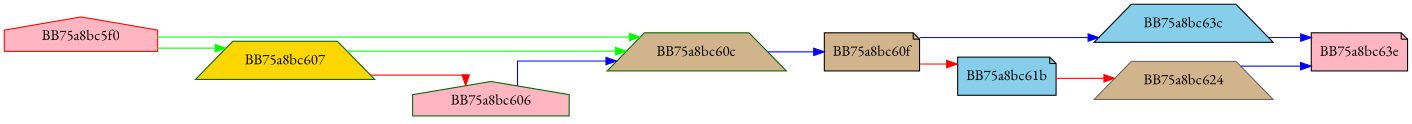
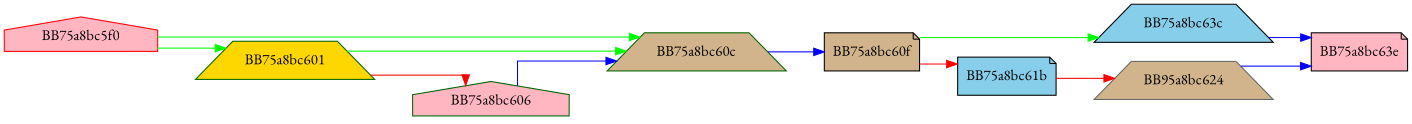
  digraph {
    fontname="EB Garamond"
    rankdir=LR
    splines=ortho
    node [color=black fillcolor=lightpink fontname="EB Garamond" shape=trapezium style=filled]
    edge [color=green fontname="EB Garamond"]
    BB75a8bc5f0 [color=red shape=house]
    BB75a8bc60c [color=darkgreen fillcolor=tan]
-   BB75a8bc601 [color=darkgreen fillcolor=gold label=BB75a8bc607]
+   BB75a8bc601 [color=darkgreen fillcolor=gold]
    BB75a8bc60f [fillcolor=tan shape=note]
    BB75a8bc606 [color=darkgreen shape=house]
    BB75a8bc63c [fillcolor=skyblue]
    BB75a8bc61b [fillcolor=skyblue shape=note]
    BB75a8bc63e [shape=note]
-   BB75a8bc624 [color=gray40 fillcolor=tan]
+   BB75a8bc624 [color=gray40 fillcolor=tan label=BB95a8bc624]
    BB75a8bc5f0 -> BB75a8bc60c
    BB75a8bc5f0 -> BB75a8bc601
    BB75a8bc60c -> BB75a8bc60f [color=blue]
    BB75a8bc601 -> BB75a8bc60c
    BB75a8bc601 -> BB75a8bc606 [color=red]
-   BB75a8bc60f -> BB75a8bc63c [color=blue]
+   BB75a8bc60f -> BB75a8bc63c
    BB75a8bc60f -> BB75a8bc61b [color=red]
    BB75a8bc606 -> BB75a8bc60c [color=blue]
    BB75a8bc63c -> BB75a8bc63e [color=blue]
    BB75a8bc61b -> BB75a8bc624 [color=red]
    BB75a8bc624 -> BB75a8bc63e [color=blue]
  }
